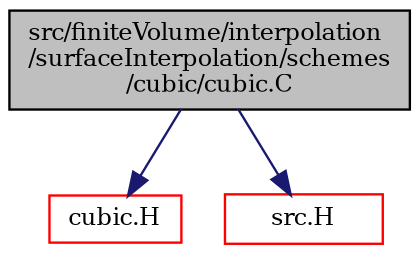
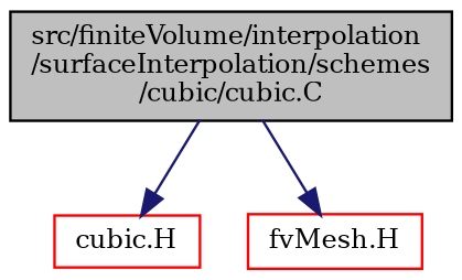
  digraph {
    fontname="DejaVu Serif"
    node [color=red fontname="DejaVu Serif" fontsize=10 shape=record]
    edge [color=midnightblue fontname="DejaVu Serif" fontsize=10 labelfontname=FreeSans labelfontsize=10 style=solid]
    n1 [color=black fillcolor=grey75 fontcolor=black height=0.2 label="src/finiteVolume/interpolation\l/surfaceInterpolation/schemes\l/cubic/cubic.C" style=filled width=0.4]
    n2 [height=0.2 label="cubic.H" width=0.4]
-   n3 [height=0.2 label="src.H" width=0.4]
+   n3 [height=0.2 label="fvMesh.H" width=0.4]
    n1 -> n2
    n1 -> n3
  }
